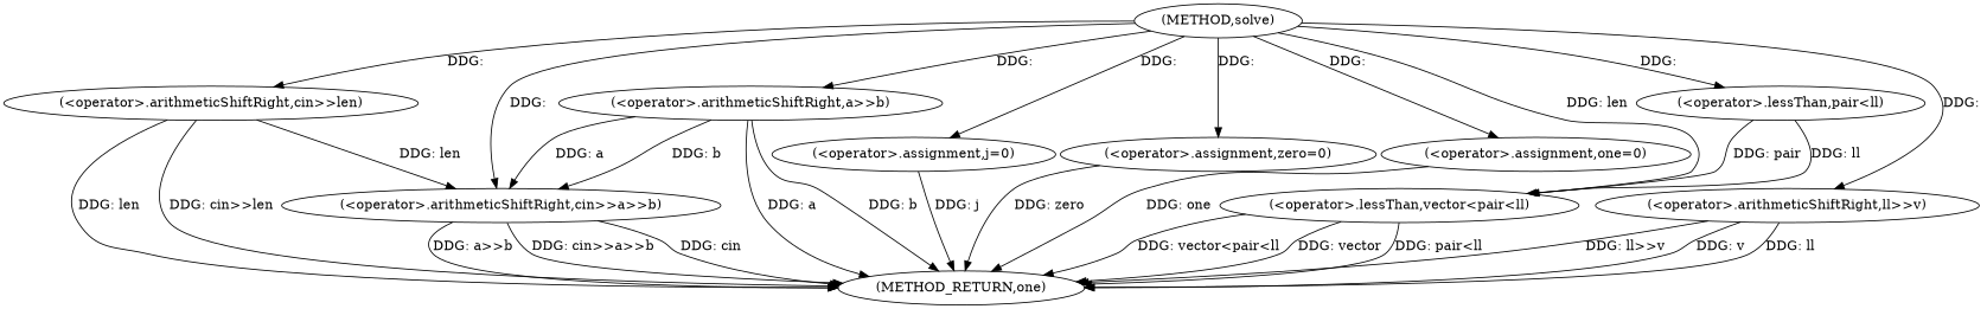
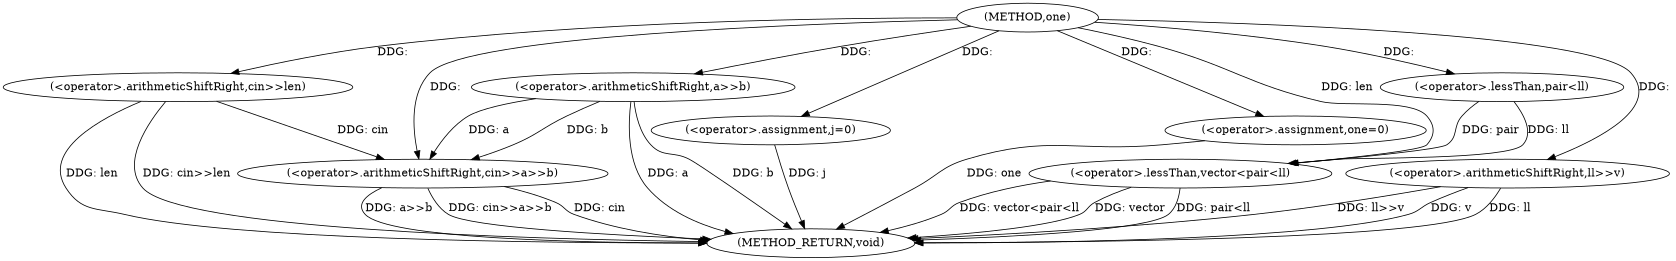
  digraph {
-   n1 [label="(METHOD,solve)"]
+   n1 [label="(METHOD,one)"]
    n2 [label="(<operator>.arithmeticShiftRight,cin>>len)"]
    n3 [label="(<operator>.arithmeticShiftRight,cin>>a>>b)"]
    n4 [label="(<operator>.assignment,j=0)"]
-   n5 [label="(<operator>.assignment,zero=0)"]
    n6 [label="(<operator>.assignment,one=0)"]
    n7 [label="(<operator>.lessThan,vector<pair<ll)"]
    n8 [label="(<operator>.arithmeticShiftRight,ll>>v)"]
    n9 [label="(<operator>.arithmeticShiftRight,a>>b)"]
    n10 [label="(<operator>.lessThan,pair<ll)"]
-   n11 [label="(METHOD_RETURN,one)"]
+   n11 [label="(METHOD_RETURN,void)"]
    n1 -> n2 [label="DDG: "]
    n1 -> n3 [label="DDG: "]
    n1 -> n4 [label="DDG: "]
-   n1 -> n5 [label="DDG: "]
    n1 -> n6 [label="DDG: "]
    n1 -> n7 [label="DDG: len"]
    n1 -> n8 [label="DDG: "]
    n1 -> n9 [label="DDG: "]
    n1 -> n10 [label="DDG: "]
-   n2 -> n3 [label="DDG: len"]
+   n2 -> n3 [label="DDG: cin"]
    n2 -> n11 [label="DDG: len"]
    n2 -> n11 [label="DDG: cin>>len"]
    n3 -> n11 [label="DDG: cin"]
    n3 -> n11 [label="DDG: a>>b"]
    n3 -> n11 [label="DDG: cin>>a>>b"]
    n4 -> n11 [label="DDG: j"]
-   n5 -> n11 [label="DDG: zero"]
    n6 -> n11 [label="DDG: one"]
    n7 -> n11 [label="DDG: pair<ll"]
    n7 -> n11 [label="DDG: vector<pair<ll"]
    n7 -> n11 [label="DDG: vector"]
    n8 -> n11 [label="DDG: ll"]
    n8 -> n11 [label="DDG: ll>>v"]
    n8 -> n11 [label="DDG: v"]
    n9 -> n3 [label="DDG: b"]
    n9 -> n3 [label="DDG: a"]
    n9 -> n11 [label="DDG: a"]
    n9 -> n11 [label="DDG: b"]
    n10 -> n7 [label="DDG: ll"]
    n10 -> n7 [label="DDG: pair"]
  }
